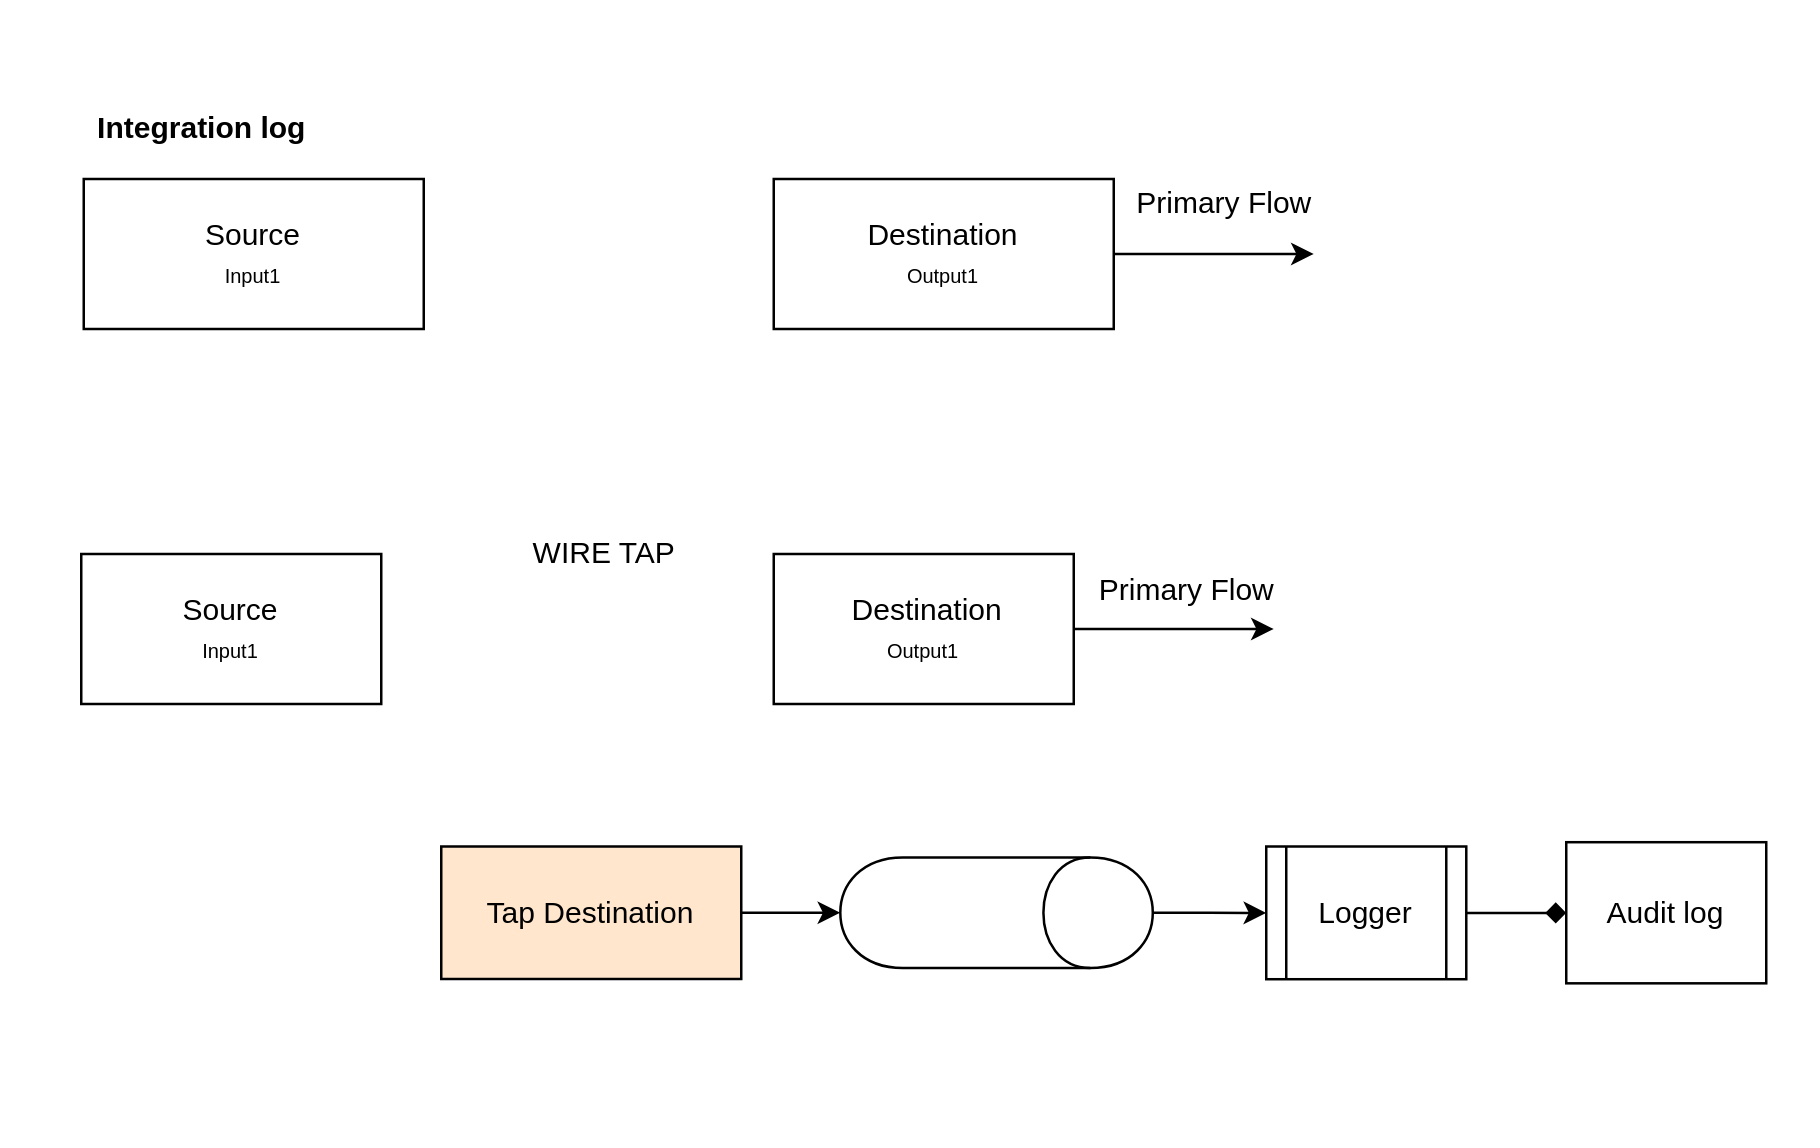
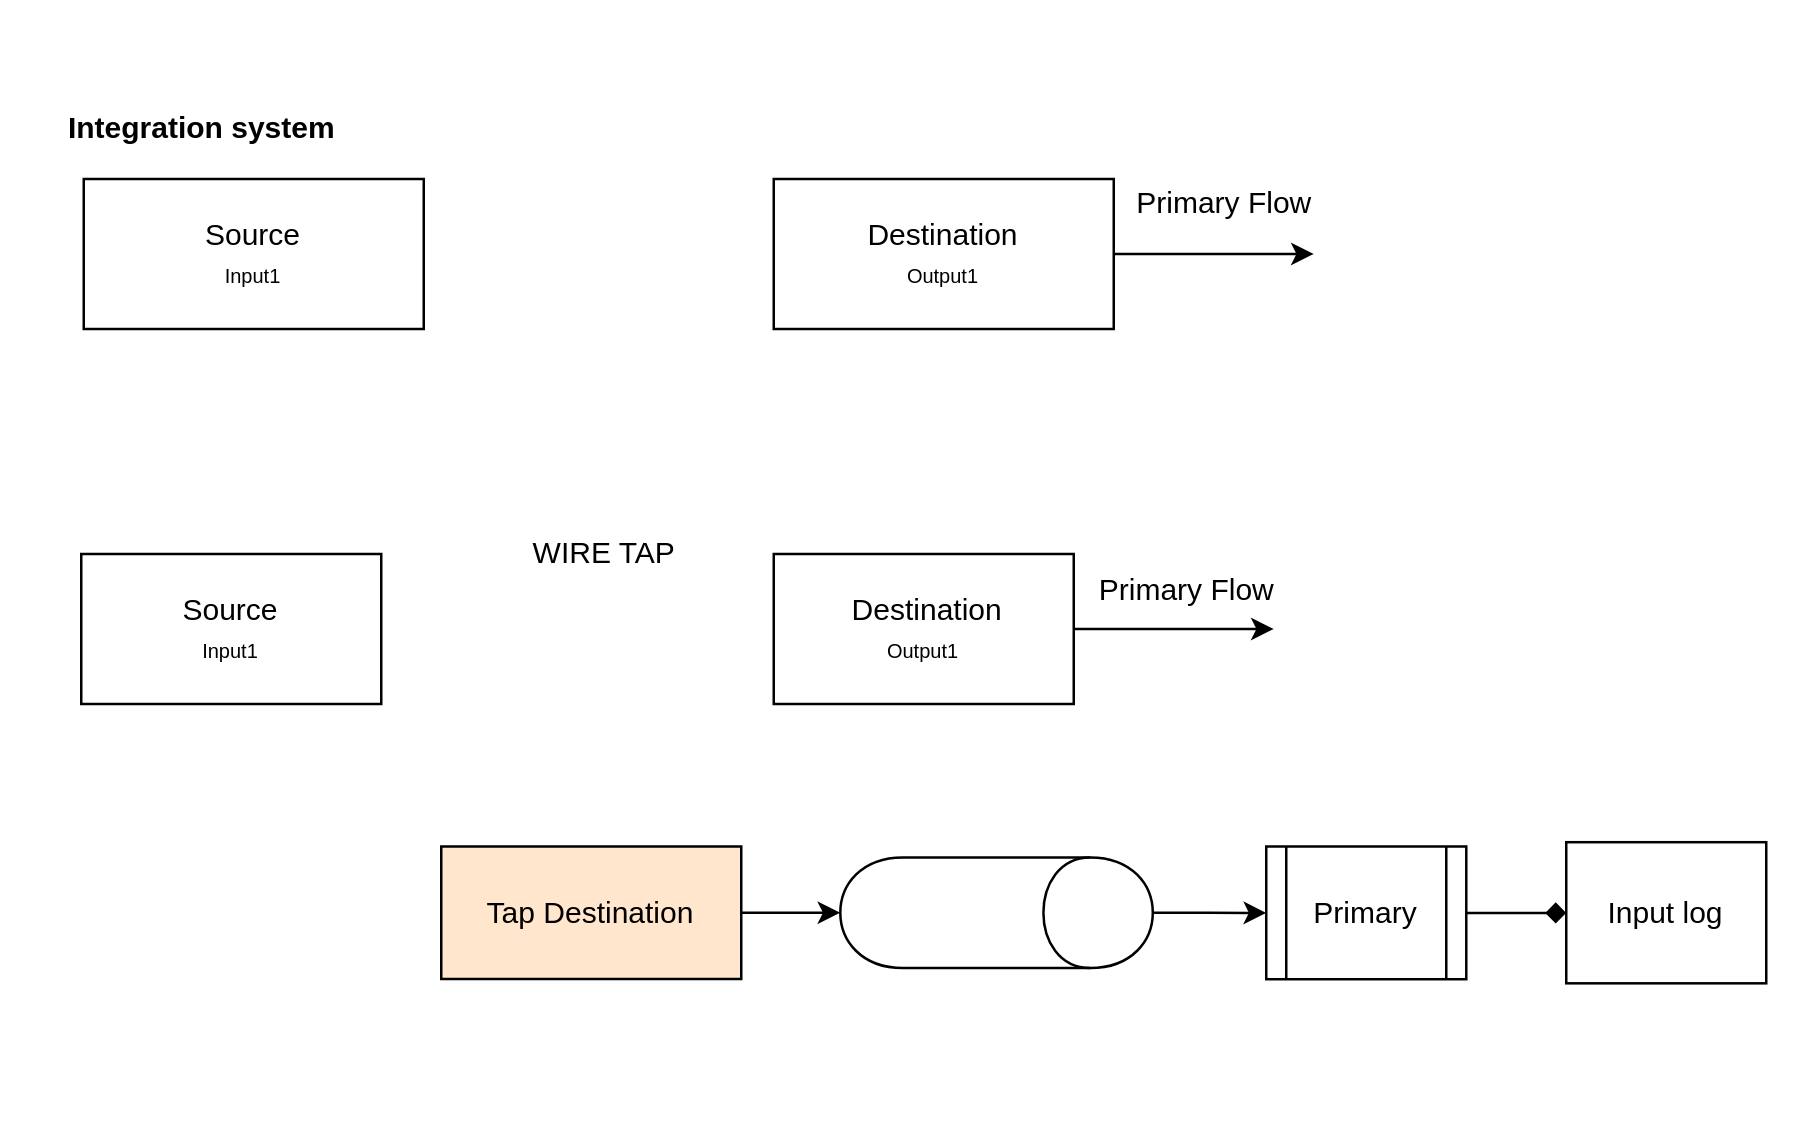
  <mxCell id="0" />
  <mxCell id="1" parent="0" />
  <mxCell id="2" value="Source&lt;br&gt;&lt;font style=&quot;font-size: 8px&quot;&gt;Input1&lt;/font&gt;" style="rounded=0;whiteSpace=wrap;html=1;" vertex="1" parent="1"><mxGeometry x="32" y="212" width="120" height="60" as="geometry" /></mxCell>
  <mxCell id="3" value="" style="edgeStyle=orthogonalEdgeStyle;rounded=0;orthogonalLoop=1;jettySize=auto;html=1;" edge="1" parent="1" source="4"><mxGeometry relative="1" as="geometry"><mxPoint x="509" y="242" as="targetPoint" /></mxGeometry></mxCell>
  <mxCell id="4" value="&amp;nbsp;Destination&lt;br&gt;&lt;font style=&quot;font-size: 8px&quot;&gt;Output1&lt;/font&gt;" style="rounded=0;whiteSpace=wrap;html=1;" vertex="1" parent="1"><mxGeometry x="309" y="212" width="120" height="60" as="geometry" /></mxCell>
  <mxCell id="5" value="" style="shape=image;html=1;verticalAlign=top;verticalLabelPosition=bottom;labelBackgroundColor=#ffffff;imageAspect=0;aspect=fixed;image=https://cdn4.iconfinder.com/data/icons/refresh_cl/128/Network/Network_Pipe.png;rotation=-180;" vertex="1" parent="1"><mxGeometry x="127" y="217" width="210" height="210" as="geometry" /></mxCell>
  <mxCell id="6" value="" style="edgeStyle=orthogonalEdgeStyle;rounded=0;orthogonalLoop=1;jettySize=auto;html=1;" edge="1" parent="1" source="7" target="17"><mxGeometry relative="1" as="geometry" /></mxCell>
  <mxCell id="7" value="Tap Destination" style="rounded=0;whiteSpace=wrap;html=1;fillColor=#ffe6cc;" vertex="1" parent="1"><mxGeometry x="176" y="329" width="120" height="53" as="geometry" /></mxCell>
  <mxCell id="8" value="WIRE TAP" style="text;html=1;align=center;verticalAlign=middle;resizable=0;points=[];autosize=1;strokeColor=none;" vertex="1" parent="1"><mxGeometry x="206" y="202" width="70" height="20" as="geometry" /></mxCell>
  <mxCell id="9" value="Source&lt;br&gt;&lt;font style=&quot;font-size: 8px&quot;&gt;Input1&lt;/font&gt;" style="rounded=0;whiteSpace=wrap;html=1;" vertex="1" parent="1"><mxGeometry x="33" y="62" width="136" height="60" as="geometry" /></mxCell>
  <mxCell id="10" value="" style="shape=image;html=1;verticalAlign=top;verticalLabelPosition=bottom;labelBackgroundColor=#ffffff;imageAspect=0;aspect=fixed;image=https://cdn1.iconfinder.com/data/icons/nuvola2/128x128/filesystems/pipe.png;rotation=45;" vertex="1" parent="1"><mxGeometry x="166.6" y="20" width="144" height="144" as="geometry" /></mxCell>
  <mxCell id="11" value="" style="edgeStyle=orthogonalEdgeStyle;rounded=0;orthogonalLoop=1;jettySize=auto;html=1;" edge="1" parent="1" source="12"><mxGeometry relative="1" as="geometry"><mxPoint x="525" y="92" as="targetPoint" /></mxGeometry></mxCell>
  <mxCell id="12" value="Destination&lt;br&gt;&lt;span style=&quot;font-size: 8px&quot;&gt;Output1&lt;/span&gt;" style="rounded=0;whiteSpace=wrap;html=1;" vertex="1" parent="1"><mxGeometry x="309" y="62" width="136" height="60" as="geometry" /></mxCell>
- <mxCell id="13" value="&lt;b&gt;Integration log&lt;/b&gt;" style="text;html=1;align=center;verticalAlign=middle;resizable=0;points=[];autosize=1;strokeColor=none;" vertex="1" parent="1"><mxGeometry x="20" y="32" width="120" height="20" as="geometry" /></mxCell>
+ <mxCell id="13" value="&lt;b&gt;Integration system&lt;/b&gt;" style="text;html=1;align=center;verticalAlign=middle;resizable=0;points=[];autosize=1;strokeColor=none;" vertex="1" parent="1"><mxGeometry x="20" y="32" width="120" height="20" as="geometry" /></mxCell>
  <mxCell id="14" value="Primary Flow" style="text;html=1;align=center;verticalAlign=middle;resizable=0;points=[];autosize=1;strokeColor=none;" vertex="1" parent="1"><mxGeometry x="444" y="62" width="90" height="20" as="geometry" /></mxCell>
  <mxCell id="15" value="Primary Flow" style="text;html=1;align=center;verticalAlign=middle;resizable=0;points=[];autosize=1;strokeColor=none;" vertex="1" parent="1"><mxGeometry x="429" y="217" width="90" height="20" as="geometry" /></mxCell>
  <mxCell id="16" value="" style="edgeStyle=orthogonalEdgeStyle;rounded=0;orthogonalLoop=1;jettySize=auto;html=1;" edge="1" parent="1" source="17" target="19"><mxGeometry relative="1" as="geometry" /></mxCell>
  <mxCell id="17" value="" style="shape=cylinder;whiteSpace=wrap;html=1;boundedLbl=1;backgroundOutline=1;rounded=0;rotation=90;" vertex="1" parent="1"><mxGeometry x="376" y="293" width="44.23" height="125" as="geometry" /></mxCell>
  <mxCell id="18" value="" style="edgeStyle=orthogonalEdgeStyle;rounded=0;orthogonalLoop=1;jettySize=auto;html=1;endArrow=diamond;" edge="1" parent="1" source="19" target="20"><mxGeometry relative="1" as="geometry" /></mxCell>
- <mxCell id="19" value="Logger" style="shape=process;whiteSpace=wrap;html=1;backgroundOutline=1;rounded=0;" vertex="1" parent="1"><mxGeometry x="506" y="329" width="80.01" height="53.09" as="geometry" /></mxCell>
- <mxCell id="20" value="Audit log" style="whiteSpace=wrap;html=1;rounded=0;" vertex="1" parent="1"><mxGeometry x="626" y="327.28" width="80" height="56.45" as="geometry" /></mxCell>
+ <mxCell id="19" value="Primary" style="shape=process;whiteSpace=wrap;html=1;backgroundOutline=1;rounded=0;" vertex="1" parent="1"><mxGeometry x="506" y="329" width="80.01" height="53.09" as="geometry" /></mxCell>
+ <mxCell id="20" value="Input log" style="whiteSpace=wrap;html=1;rounded=0;" vertex="1" parent="1"><mxGeometry x="626" y="327.28" width="80" height="56.45" as="geometry" /></mxCell>
